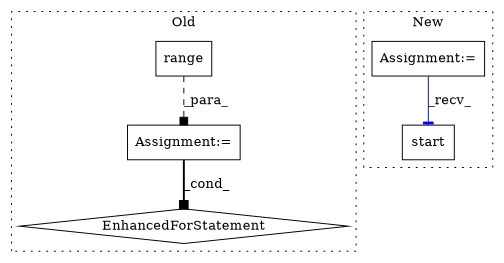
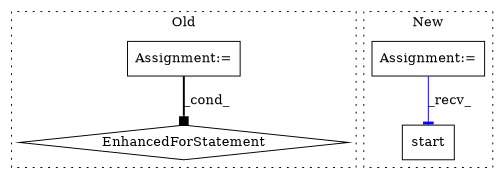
  digraph {
    node [a=32 l="53,2" s="2590,2668" shape=box]
    edge [color=black arrowhead=box]
-   n1 [l="6,1" label=range s="2651,2667"]
    n2 [a=7 label="Assignment:="]
    n3 [a=70 label=EnhancedForStatement shape=diamond]
    n4 [l=7 label=start s=3359]
    n5 [a=7 l=1 label="Assignment:=" s=3306]
    subgraph cluster_1 {
      label=Old
      style=dotted
-     n1
      n2
      n3
    }
    subgraph cluster_2 {
      label=New
      style=dotted
      n4
      n5
    }
-   n1 -> n2 [label=_para_ style=dashed]
    n2 -> n3 [label=_cond_ style=bold]
    n5 -> n4 [label=_recv_ color=blue style=solid arrowhead=tee]
  }
